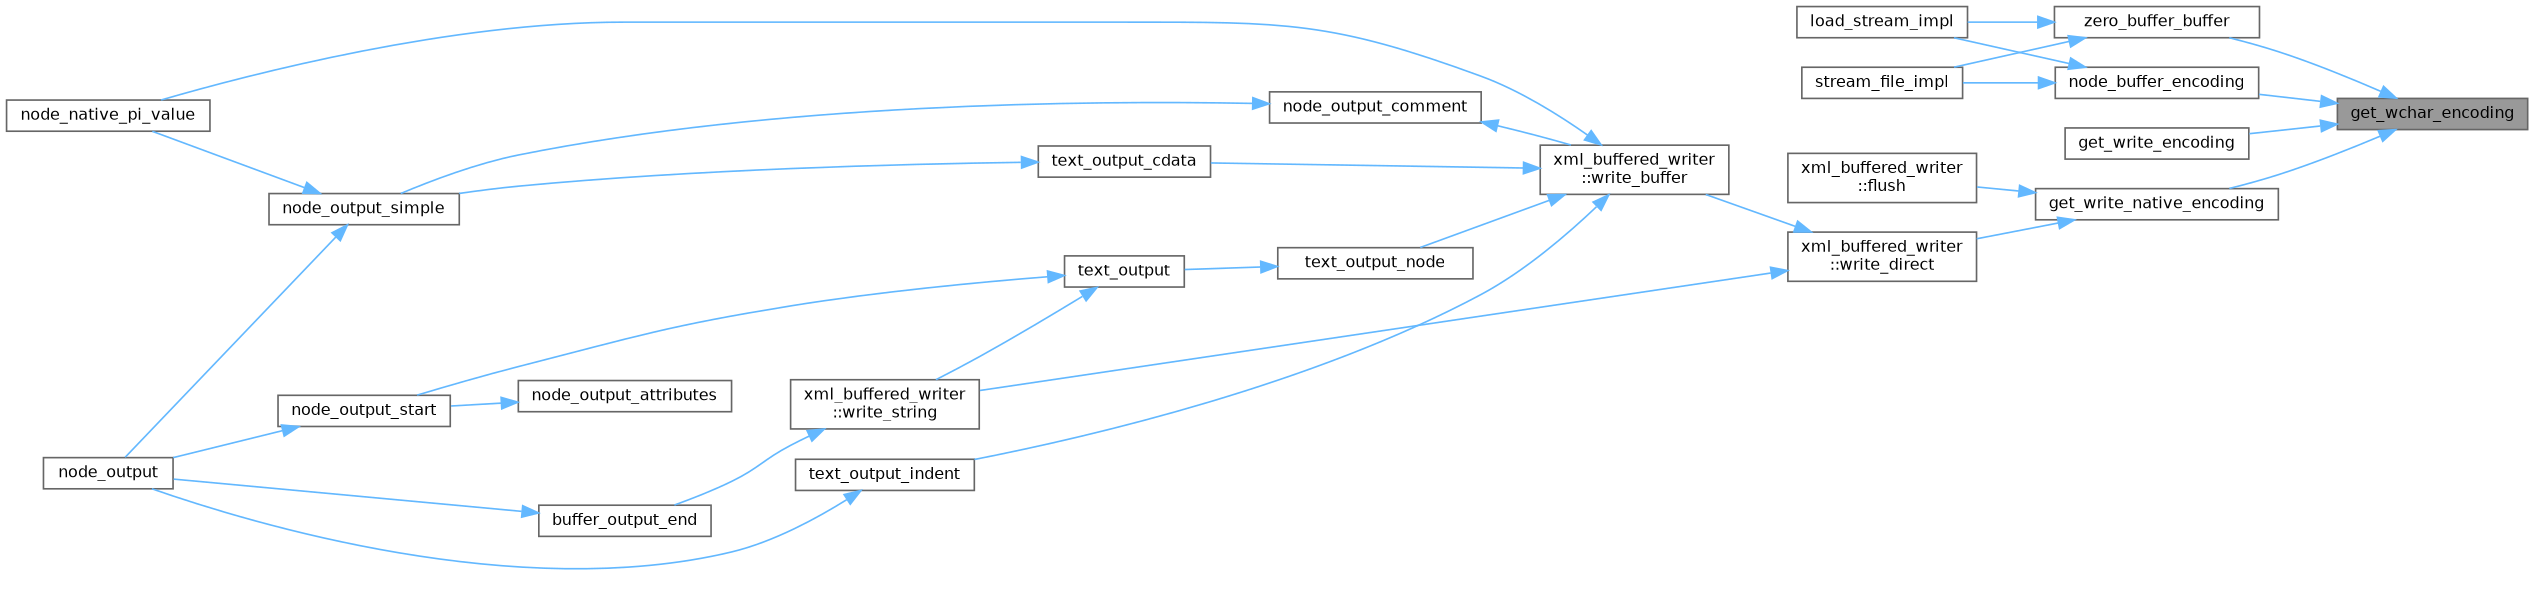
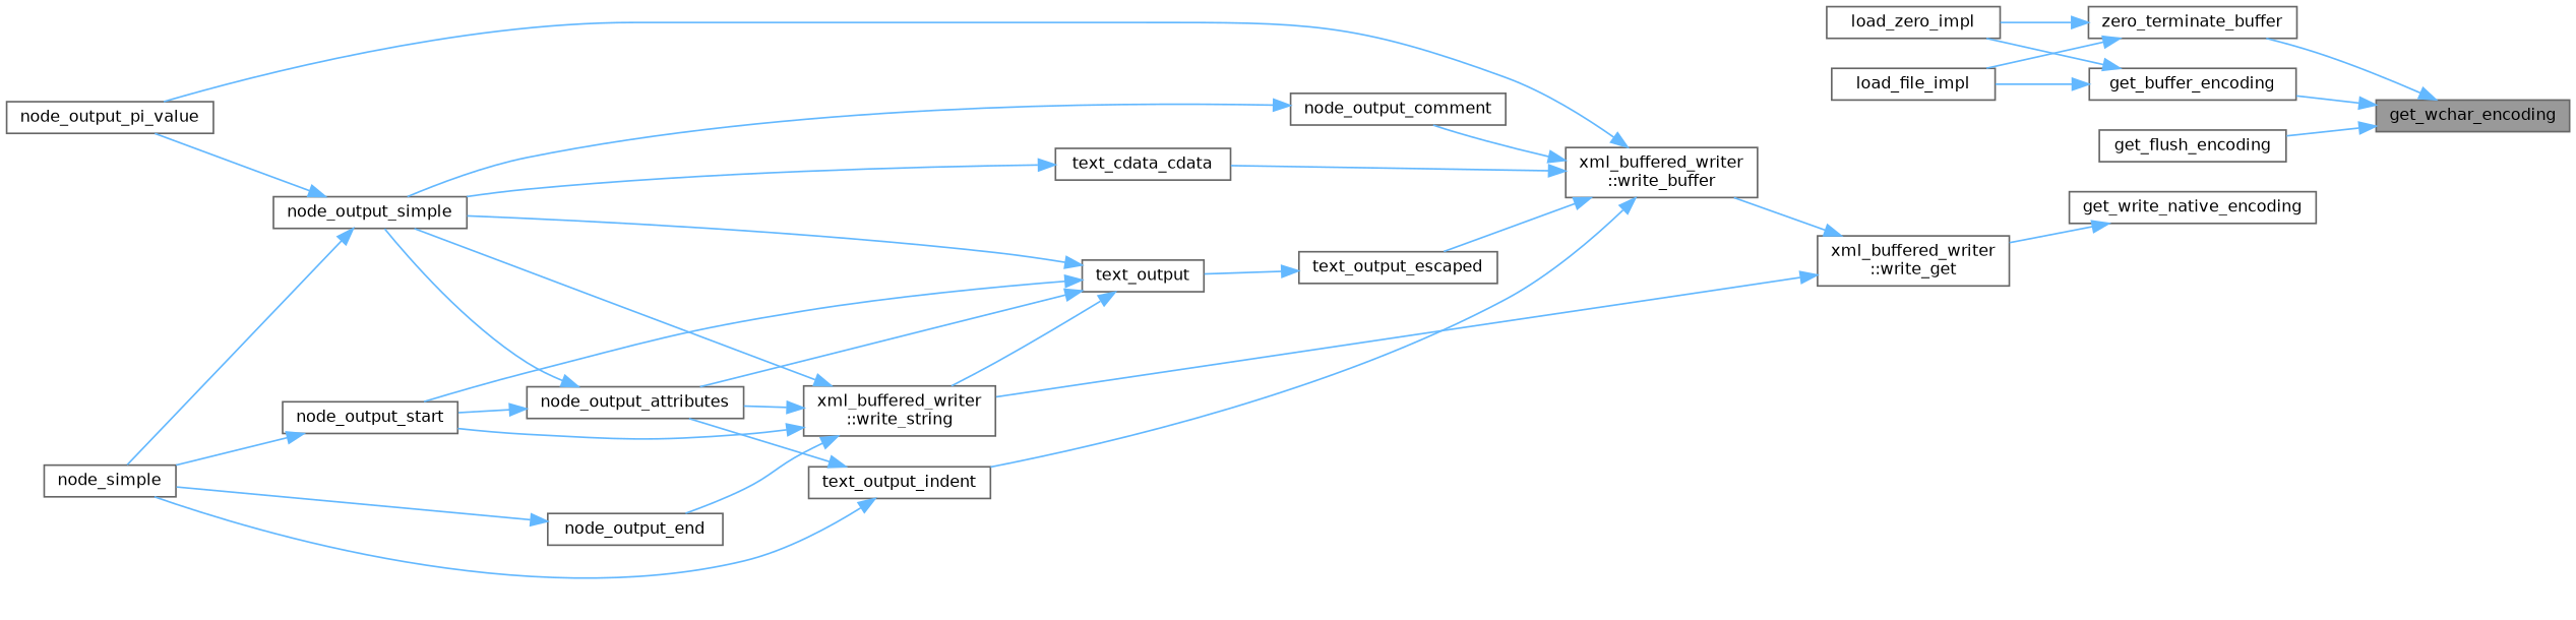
  digraph {
    rankdir=RL
    node [color=grey40 fillcolor=white fontname=Helvetica fontsize=10 shape=box style=filled]
    edge [color=steelblue1 dir=back fontname=Helvetica fontsize=10 labelfontname=Helvetica labelfontsize=10 style=solid]
    n1 [color=gray40 fillcolor=grey60 fontcolor=black height=0.2 label=get_wchar_encoding width=0.4]
-   n2 [height=0.2 label=node_buffer_encoding width=0.4]
-   n3 [height=0.2 label=get_write_encoding width=0.4]
+   n2 [height=0.2 label=get_buffer_encoding width=0.4]
+   n3 [height=0.2 label=get_flush_encoding width=0.4]
    n4 [height=0.2 label=get_write_native_encoding width=0.4]
-   n5 [height=0.2 label=zero_buffer_buffer width=0.4]
-   n6 [height=0.2 label=stream_file_impl width=0.4]
-   n7 [height=0.2 label=load_stream_impl width=0.4]
-   n8 [height=0.2 label="xml_buffered_writer\l::flush" width=0.4]
-   n9 [height=0.2 label="xml_buffered_writer\l::write_direct" width=0.4]
+   n5 [height=0.2 label=zero_terminate_buffer width=0.4]
+   n6 [height=0.2 label=load_file_impl width=0.4]
+   n7 [height=0.2 label=load_zero_impl width=0.4]
+   n9 [height=0.2 label="xml_buffered_writer\l::write_get" width=0.4]
    n10 [height=0.2 label="xml_buffered_writer\l::write_buffer" width=0.4]
    n11 [height=0.2 label="xml_buffered_writer\l::write_string" width=0.4]
    n12 [height=0.2 label=node_output_comment width=0.4]
-   n13 [height=0.2 label=node_native_pi_value width=0.4]
-   n14 [height=0.2 label=text_output_cdata width=0.4]
-   n15 [height=0.2 label=text_output_node width=0.4]
+   n13 [height=0.2 label=node_output_pi_value width=0.4]
+   n14 [height=0.2 label=text_cdata_cdata width=0.4]
+   n15 [height=0.2 label=text_output_escaped width=0.4]
    n16 [height=0.2 label=text_output_indent width=0.4]
    n17 [height=0.2 label=node_output_simple width=0.4]
    n18 [height=0.2 label=node_output_attributes width=0.4]
    n19 [height=0.2 label=node_output_start width=0.4]
-   n20 [height=0.2 label=buffer_output_end width=0.4]
+   n20 [height=0.2 label=node_output_end width=0.4]
    n21 [height=0.2 label=text_output width=0.4]
-   n22 [height=0.2 label=node_output width=0.4]
+   n22 [height=0.2 label=node_simple width=0.4]
    n1 -> n2
    n1 -> n3
-   n1 -> n4
    n1 -> n5
    n2 -> n6
    n2 -> n7
-   n4 -> n8
    n4 -> n9
    n5 -> n6
    n5 -> n7
    n9 -> n10
    n9 -> n11
-   n12 -> n10
+   n10 -> n12
    n10 -> n13
    n10 -> n14
    n10 -> n15
    n10 -> n16
+   n11 -> n17
+   n11 -> n18
+   n11 -> n19
    n11 -> n20
    n12 -> n17
    n14 -> n17
    n15 -> n21
+   n16 -> n18
    n16 -> n22
    n17 -> n13
    n17 -> n22
+   n18 -> n17
    n18 -> n19
    n19 -> n22
    n20 -> n22
    n21 -> n11
+   n21 -> n17
+   n21 -> n18
    n21 -> n19
  }
